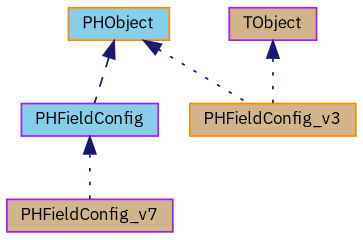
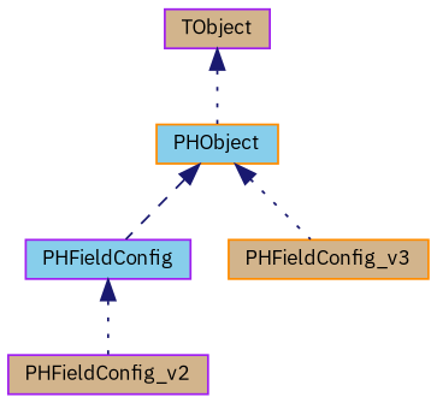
  digraph {
    fontname="IBM Plex Sans"
    node [color=purple fillcolor=tan fontname="IBM Plex Sans" fontsize=10 shape=record style=filled]
    edge [color=midnightblue dir=back fontname="IBM Plex Sans" fontsize=10 labelfontname=FreeSans labelfontsize=10 style=dotted]
    n1 [fillcolor=skyblue fontcolor=black height=0.2 label=PHFieldConfig width=0.4]
-   n2 [height=0.2 label=PHFieldConfig_v7 width=0.4]
+   n2 [height=0.2 label=PHFieldConfig_v2 width=0.4]
    n3 [color=darkorange height=0.2 label=PHFieldConfig_v3 width=0.4]
    n4 [color=darkorange fillcolor=skyblue height=0.2 label=PHObject width=0.4]
    n5 [height=0.2 label=TObject width=0.4]
    n1 -> n2
    n4 -> n1 [style=dashed]
    n4 -> n3
-   n5 -> n3
+   n5 -> n4
  }
